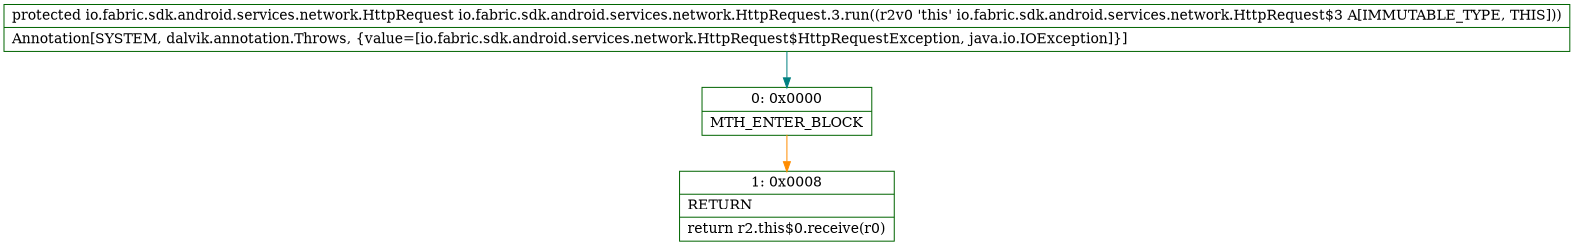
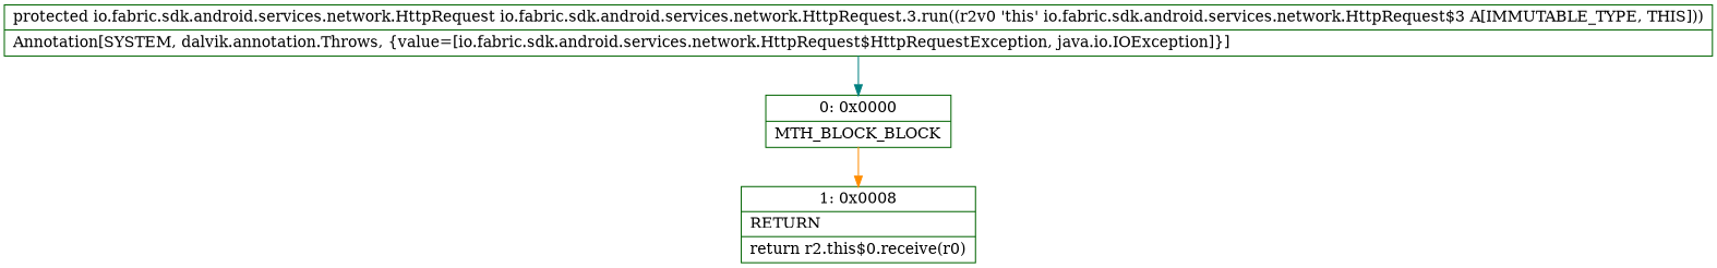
  digraph {
    node [shape=record color=darkgreen]
-   n1 [label="{0\:\ 0x0000|MTH_ENTER_BLOCK\l}"]
+   n1 [label="{0\:\ 0x0000|MTH_BLOCK_BLOCK\l}"]
    n2 [label="{1\:\ 0x0008|RETURN\l|return r2.this$0.receive(r0)\l}"]
    n3 [label="{protected io.fabric.sdk.android.services.network.HttpRequest io.fabric.sdk.android.services.network.HttpRequest.3.run((r2v0 'this' io.fabric.sdk.android.services.network.HttpRequest$3 A[IMMUTABLE_TYPE, THIS]))  | Annotation[SYSTEM, dalvik.annotation.Throws, \{value=[io.fabric.sdk.android.services.network.HttpRequest$HttpRequestException, java.io.IOException]\}]\l}"]
    n1 -> n2 [color=darkorange]
    n3 -> n1 [color=teal]
  }
